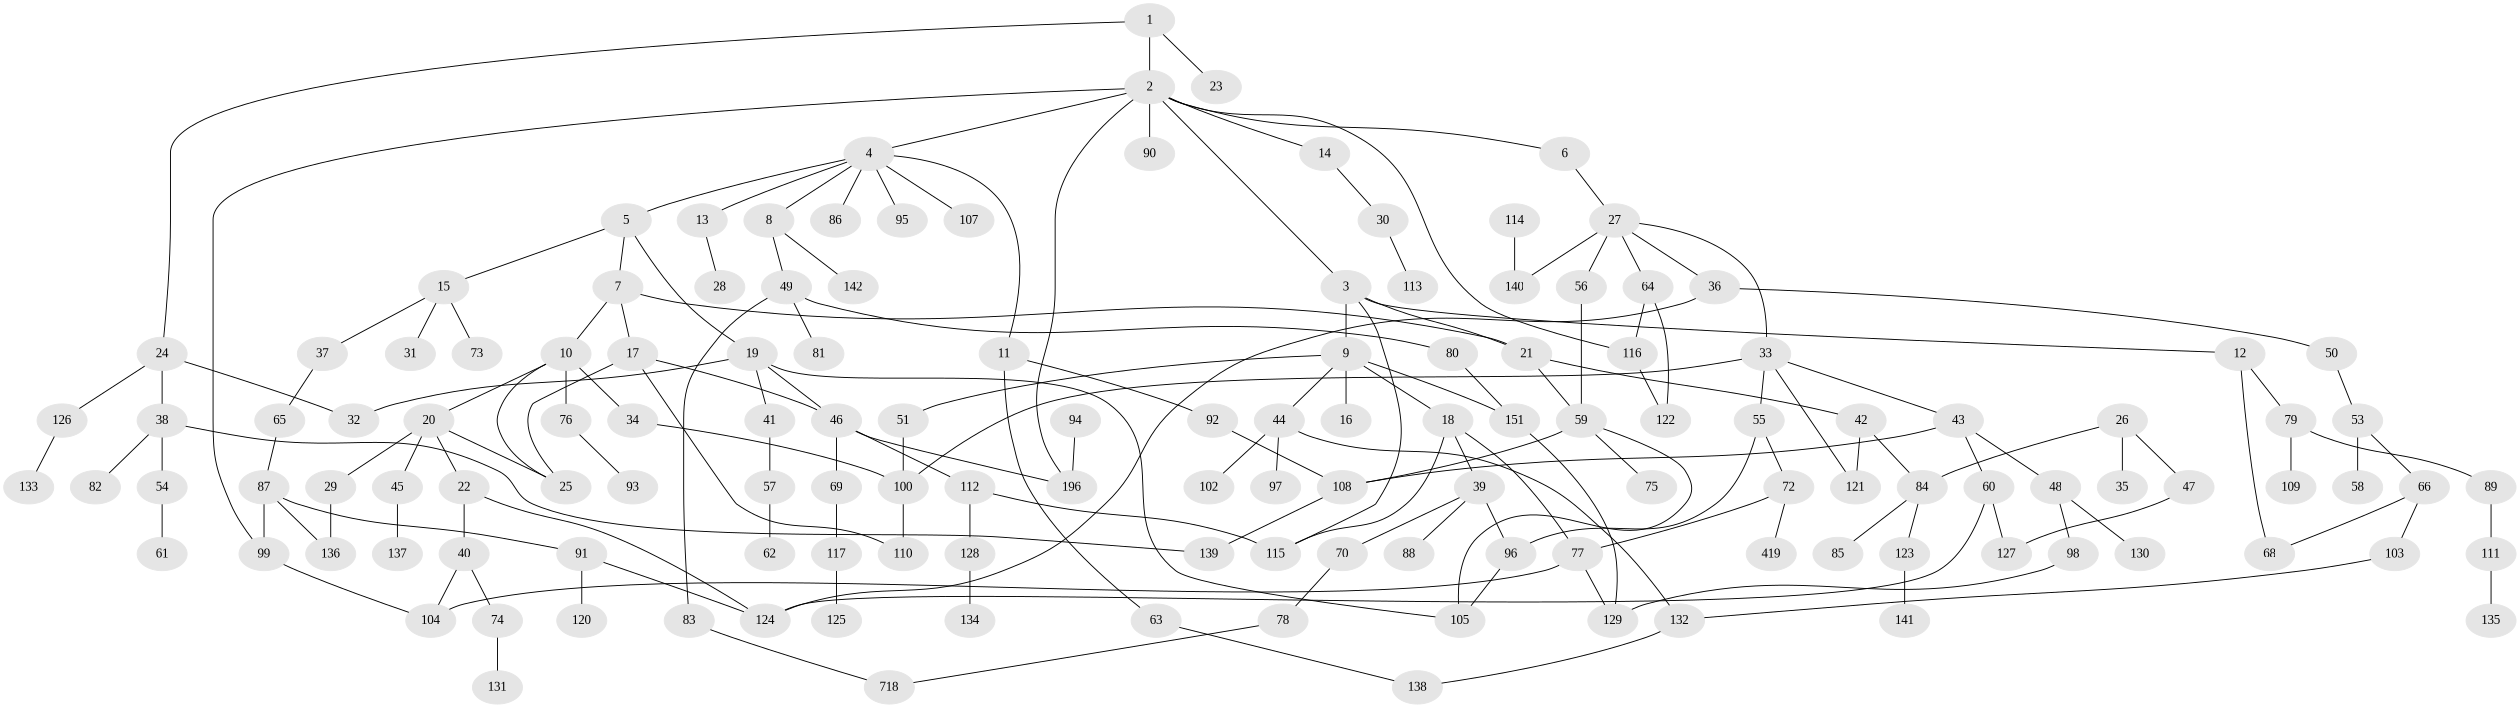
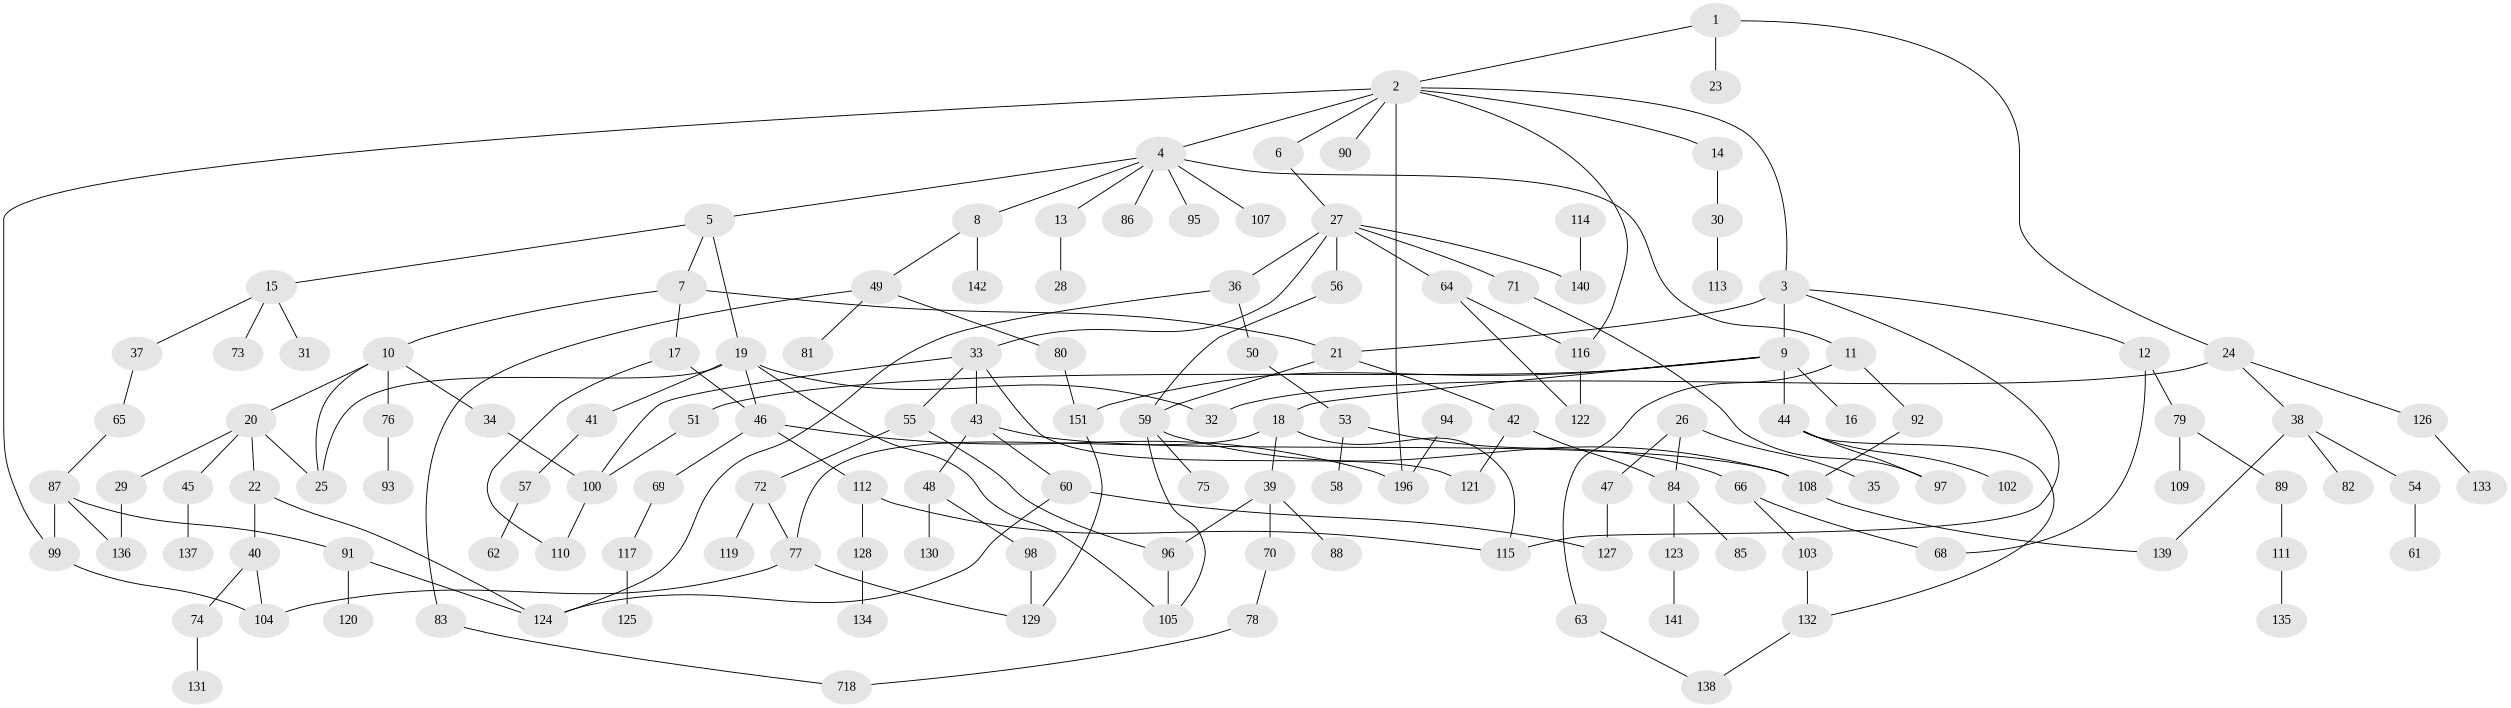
  graph {
    fontname="Liberation Serif"
    node [color=gray90 fontname="Liberation Serif" style=filled]
    edge [fontname="Liberation Serif"]
    1
    2
    23
    24
    3
    4
    6
    14
    90
    99
    n11 [label=196]
    116
    32
    38
    126
    9
    12
    21
    115
    5
    8
    11
    13
    86
    95
    107
    27
    30
    104
    122
    16
    18
    44
    51
    n35 [label=151]
    68
    79
    42
    59
    7
    15
    19
    49
    142
    63
    92
    28
    10
    17
    31
    37
    73
    25
    46
    41
    105
    33
    36
    56
    64
+   71
    140
    20
    34
    76
    110
    80
    81
    83
    39
    77
    97
    102
    132
    100
    129
    22
    29
    45
    93
    138
    108
    89
    109
    113
    65
    69
    112
    70
    88
    96
    57
    40
    124
    26
    35
    47
    84
    136
    137
    121
    75
    74
    54
    82
    139
    133
    127
    85
    123
    43
    55
    50
    48
    60
    72
    53
    87
    61
    78
    131
    62
    98
    130
    117
    128
    n127 [label=718]
    58
    66
    114
    103
-   119 [label=419]
+   119
    91
    94
    125
    111
    141
    120
    135
    134
    1 -- 2
    1 -- 23
    1 -- 24
    2 -- 3
    2 -- 4
    2 -- 6
    2 -- 14
    2 -- 90
    2 -- 99
    2 -- n11
    2 -- 116
    24 -- 32
    24 -- 38
    24 -- 126
    3 -- 9
    3 -- 12
    3 -- 21
    3 -- 115
    4 -- 5
    4 -- 8
    4 -- 11
    4 -- 13
    4 -- 86
    4 -- 95
    4 -- 107
    6 -- 27
    14 -- 30
    99 -- 104
    116 -- 122
    38 -- 54
    38 -- 82
    38 -- 139
    126 -- 133
    9 -- 16
    9 -- 18
    9 -- 44
    9 -- 51
    9 -- n35
    12 -- 68
    12 -- 79
    21 -- 42
    21 -- 59
    5 -- 7
    5 -- 15
    5 -- 19
    8 -- 49
    8 -- 142
    11 -- 63
    11 -- 92
    13 -- 28
    27 -- 33
    27 -- 36
    27 -- 56
    27 -- 64
+   27 -- 71
    27 -- 140
    30 -- 113
    18 -- 115
    18 -- 39
    18 -- 77
    44 -- 97
    44 -- 102
    44 -- 132
    51 -- 100
    n35 -- 129
    79 -- 89
    79 -- 109
    42 -- 84
    42 -- 121
    59 -- 105
    59 -- 108
    59 -- 75
    7 -- 21
    7 -- 10
    7 -- 17
    15 -- 31
    15 -- 37
    15 -- 73
    19 -- 32
-   17 -- 25
+   19 -- 25
    19 -- 46
    19 -- 41
    19 -- 105
    49 -- 80
    49 -- 81
    49 -- 83
    63 -- 138
    92 -- 108
    10 -- 25
    10 -- 20
    10 -- 34
    10 -- 76
    17 -- 46
    17 -- 110
    37 -- 65
    46 -- n11
    46 -- 69
    46 -- 112
    41 -- 57
    33 -- 100
    33 -- 121
    33 -- 43
    33 -- 55
    36 -- 124
    36 -- 50
    56 -- 59
    64 -- 116
    64 -- 122
+   71 -- 97
    20 -- 25
    20 -- 22
    20 -- 29
    20 -- 45
    34 -- 100
    76 -- 93
    80 -- n35
    83 -- n127
    39 -- 70
    39 -- 88
    39 -- 96
    77 -- 104
    77 -- 129
    132 -- 138
    100 -- 110
    22 -- 40
    22 -- 124
    29 -- 136
    45 -- 137
    108 -- 139
    89 -- 111
    65 -- 87
    69 -- 117
    112 -- 115
    112 -- 128
    70 -- 78
    96 -- 105
    57 -- 62
    40 -- 104
    40 -- 74
    26 -- 35
    26 -- 47
    26 -- 84
    47 -- 127
    84 -- 85
    84 -- 123
    74 -- 131
    54 -- 61
    123 -- 141
    43 -- 108
    43 -- 48
    43 -- 60
    55 -- 96
    55 -- 72
    50 -- 53
    48 -- 98
    48 -- 130
    60 -- 124
    60 -- 127
    72 -- 77
    72 -- 119
    53 -- 58
    53 -- 66
    87 -- 99
    87 -- 136
    87 -- 91
    78 -- n127
    98 -- 129
    117 -- 125
    128 -- 134
    66 -- 68
    66 -- 103
    114 -- 140
    103 -- 132
    91 -- 124
    91 -- 120
    94 -- n11
    111 -- 135
  }
